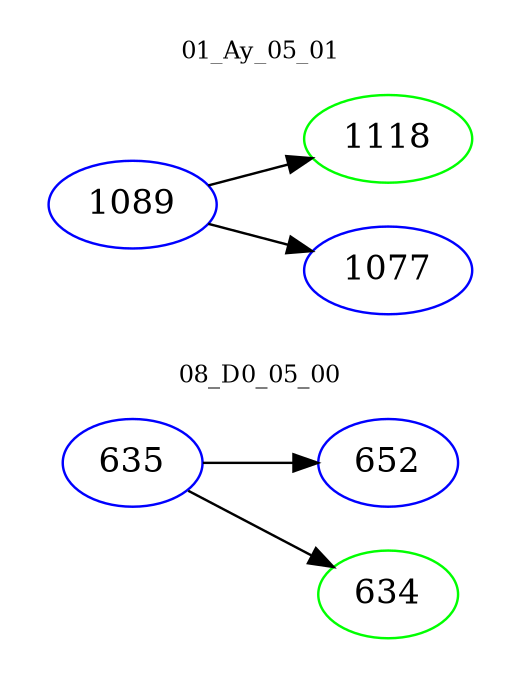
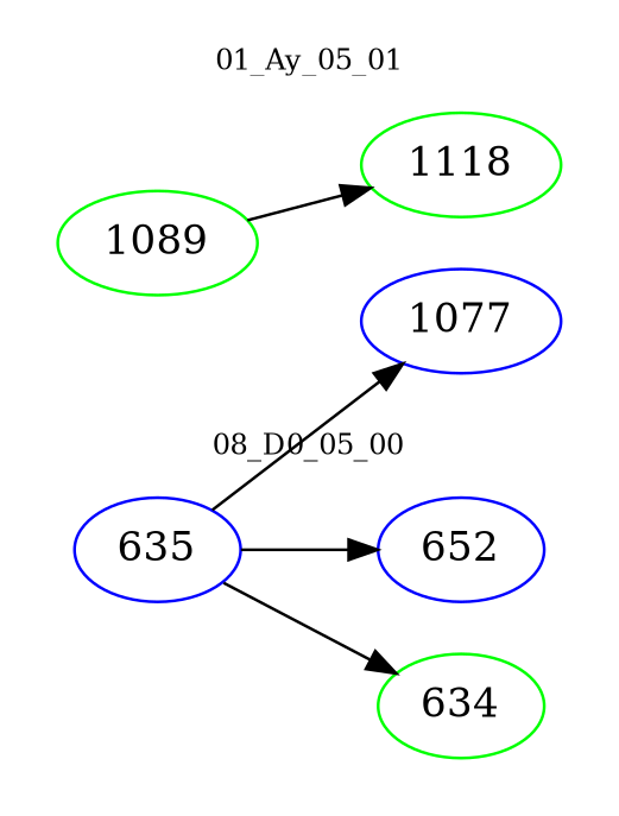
  digraph {
    rankdir=LR
    node [color=blue]
    edge [color=black]
-   n1 [label=1089]
+   n1 [color=green label=1089]
    n2 [label=1077]
    n3 [color=green label=1118]
    n4 [label=635]
    n5 [color=green label=634]
    n6 [label=652]
    subgraph cluster_1 {
      color=white
      fontsize=10
      label="01_Ay_05_01"
      n1
      n2
      n3
    }
    subgraph cluster_2 {
      color=white
      fontsize=10
      label="08_D0_05_00"
      n4
      n5
      n6
    }
-   n1 -> n2
+   n4 -> n2
    n1 -> n3
    n4 -> n5
    n4 -> n6
  }
